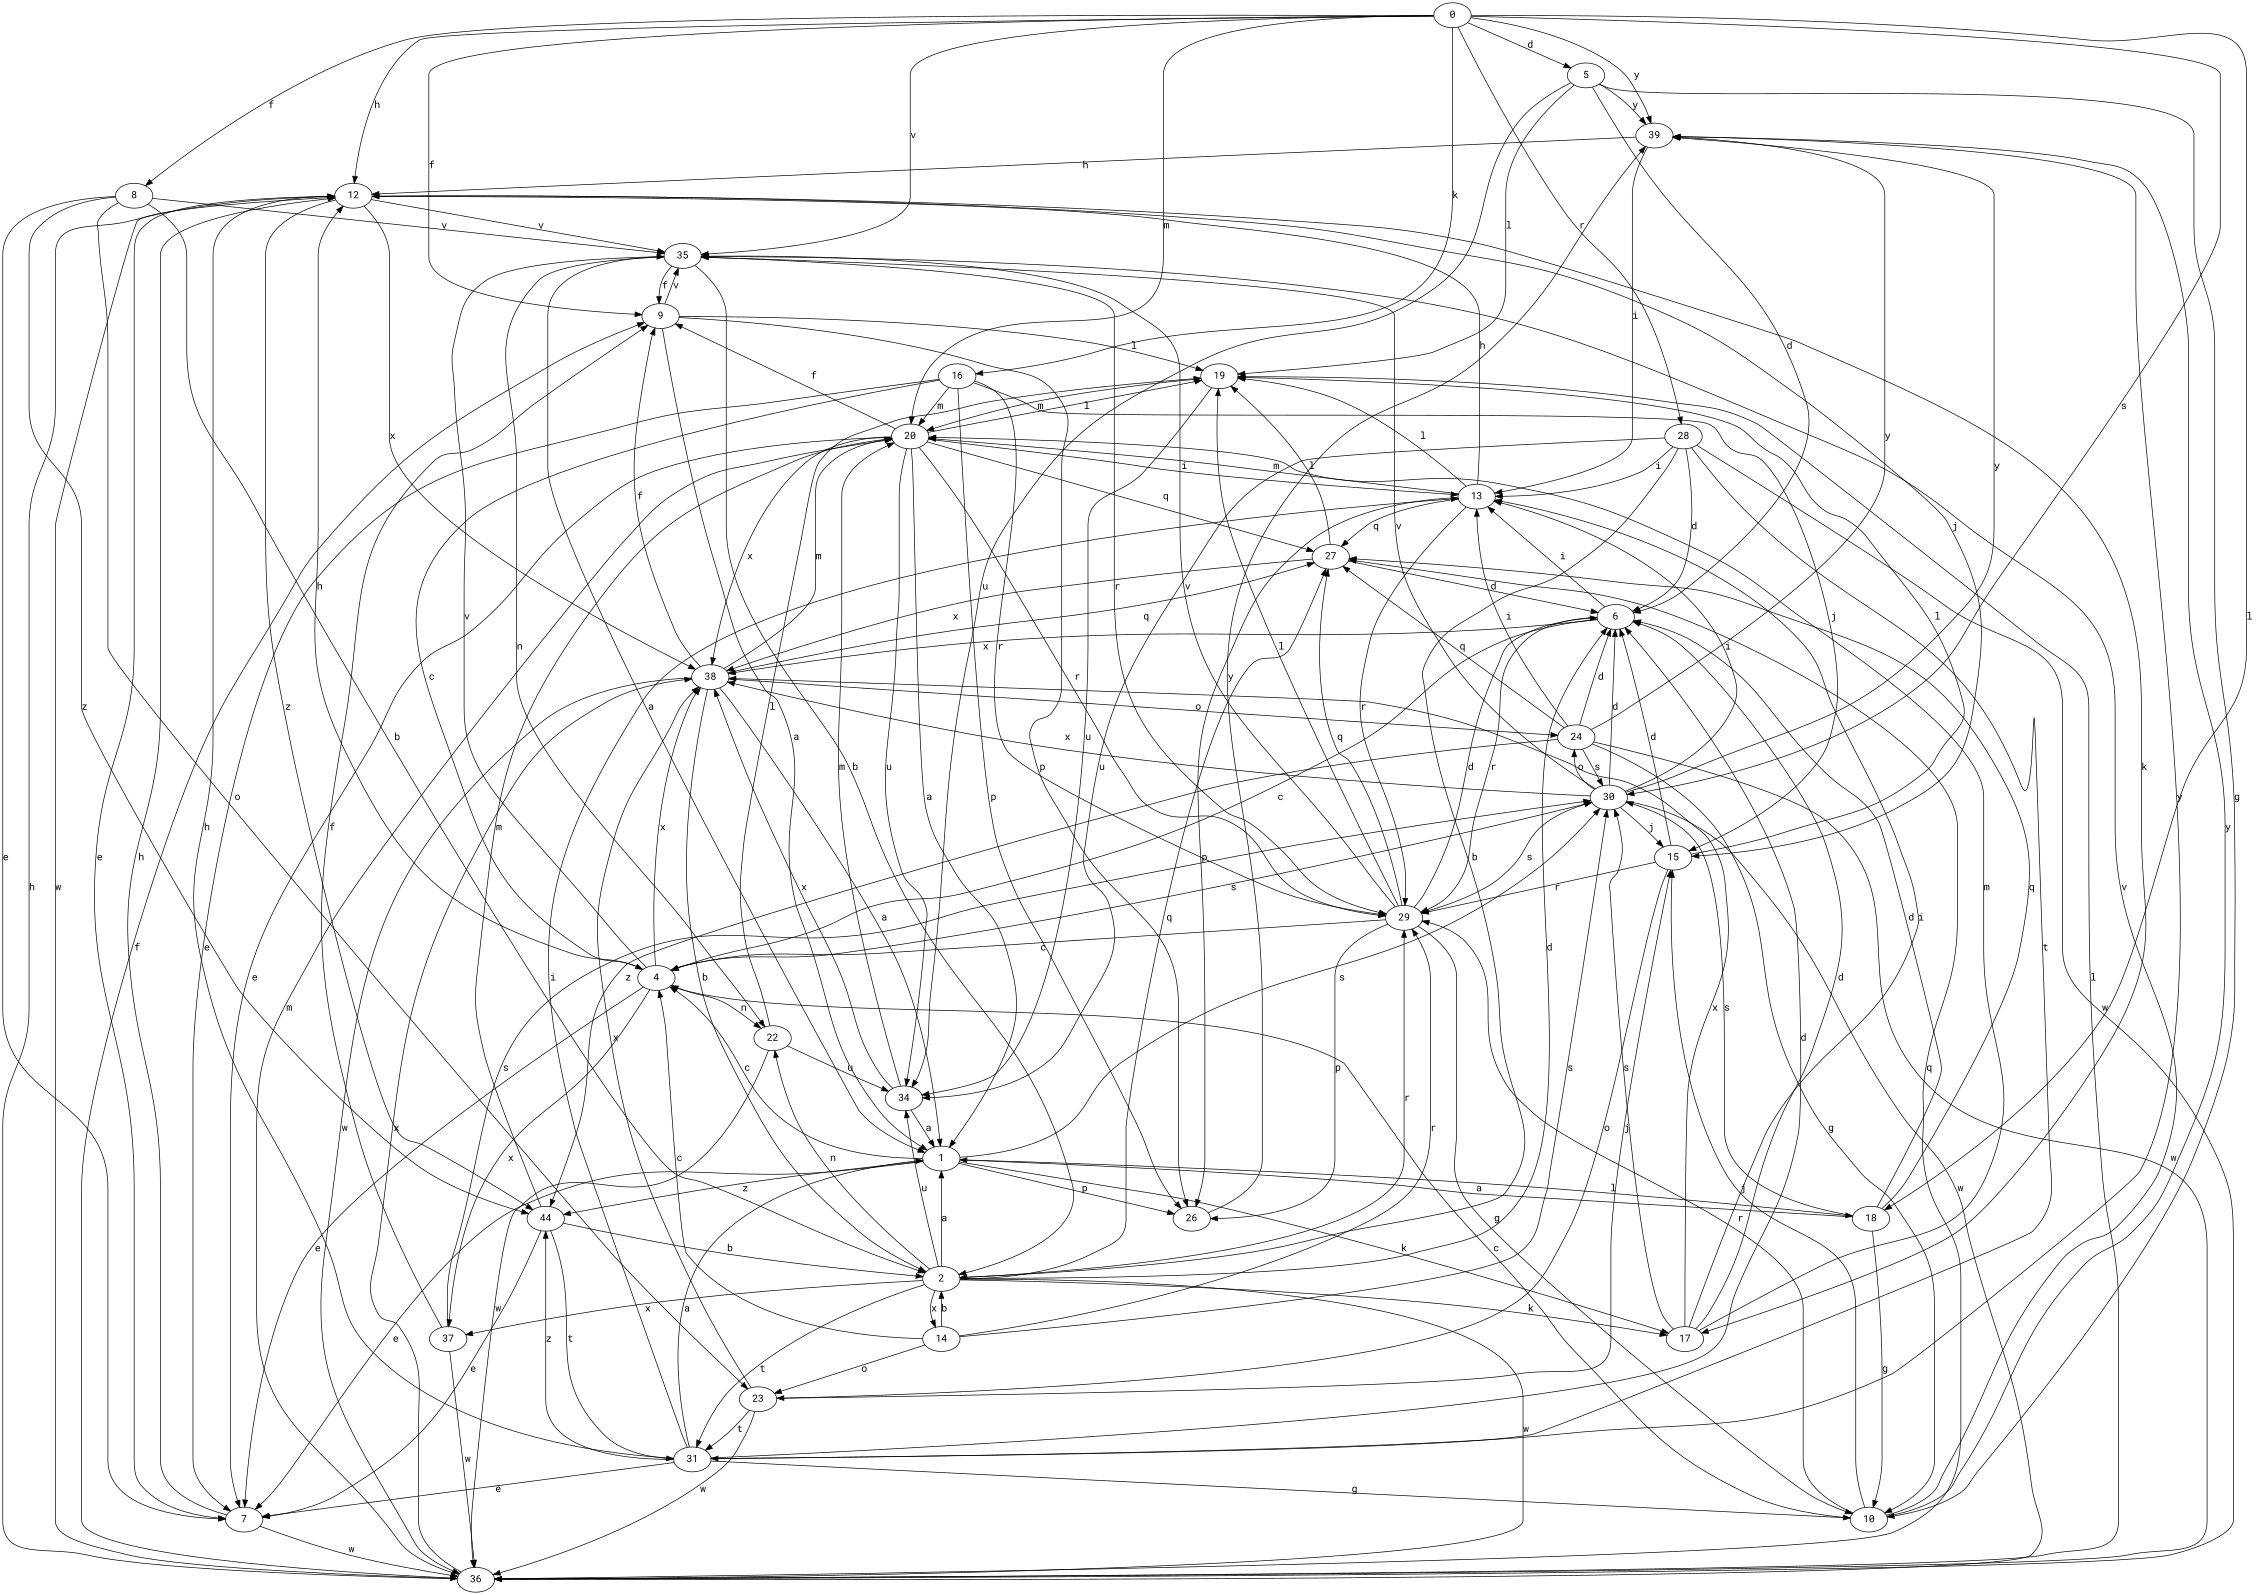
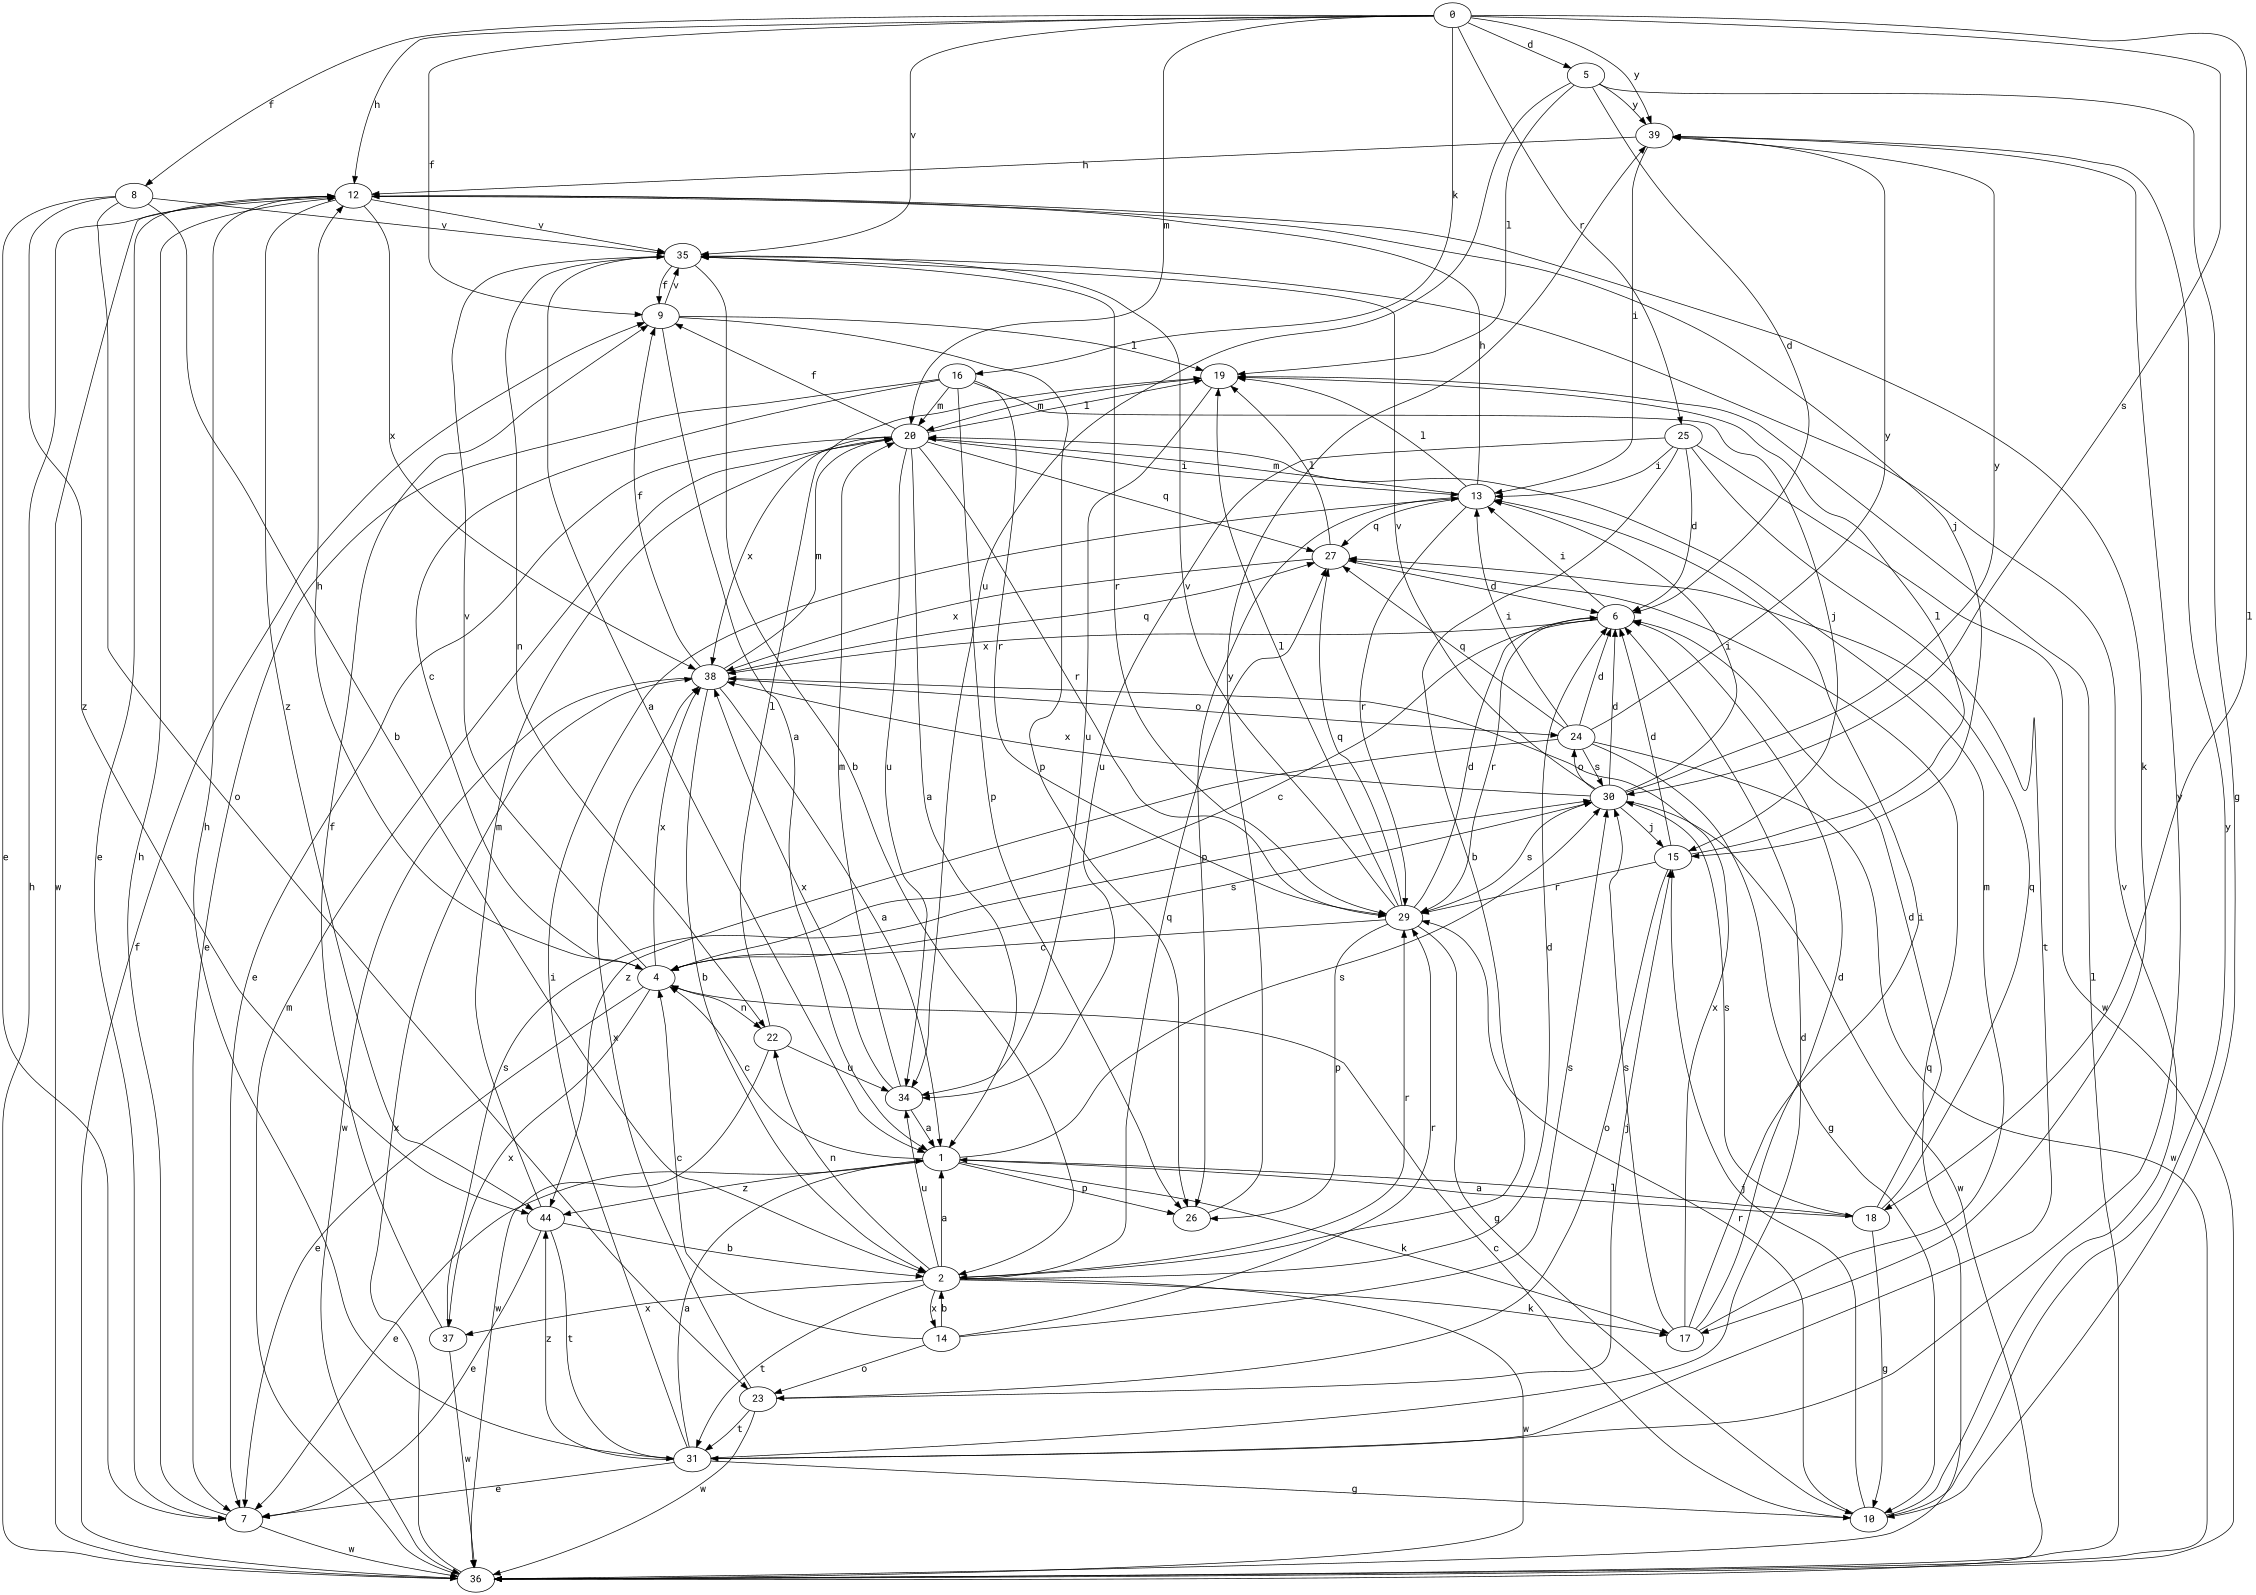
  strict digraph {
    fontname="Roboto Mono"
    node [fontname="Roboto Mono"]
    edge [fontname="Roboto Mono"]
    0
    5
    8
    9
    12
    16
    18
    20
-   28
+   28 [label=25]
    30
    35
    39
    6
    34
    10
    19
    7
    44
    2
    23
    1
    26
    17
    36
    38
    15
    4
    29
    27
    13
    31
    24
    22
    37
    14
    0 -> 5 [label=d]
    0 -> 8 [label=f]
    0 -> 9 [label=f]
    0 -> 12 [label=h]
    0 -> 16 [label=k]
    0 -> 18 [label=l]
    0 -> 20 [label=m]
    0 -> 28 [label=r]
    0 -> 30 [label=s]
    0 -> 35 [label=v]
    0 -> 39 [label=y]
    5 -> 39 [label=y]
    5 -> 6 [label=d]
    5 -> 34 [label=u]
    5 -> 10 [label=g]
    5 -> 19 [label=l]
    8 -> 35 [label=v]
    8 -> 7 [label=e]
    8 -> 44 [label=z]
    8 -> 2 [label=b]
    8 -> 23 [label=o]
    9 -> 35 [label=v]
    9 -> 19 [label=l]
    9 -> 1 [label=a]
    9 -> 26 [label=p]
    12 -> 35 [label=v]
    12 -> 7 [label=e]
    12 -> 44 [label=z]
    12 -> 17 [label=k]
    12 -> 36 [label=w]
    12 -> 38 [label=x]
    12 -> 15 [label=j]
    16 -> 20 [label=m]
    16 -> 7 [label=e]
    16 -> 26 [label=p]
    16 -> 15 [label=j]
    16 -> 4 [label=c]
    16 -> 29 [label=r]
    18 -> 30 [label=s]
    18 -> 6 [label=d]
    18 -> 10 [label=g]
    18 -> 1 [label=a]
    18 -> 27 [label=q]
    20 -> 9 [label=f]
    20 -> 34 [label=u]
    20 -> 19 [label=l]
    20 -> 7 [label=e]
    20 -> 1 [label=a]
    20 -> 38 [label=x]
    20 -> 29 [label=r]
    20 -> 27 [label=q]
    20 -> 13 [label=i]
    28 -> 6 [label=d]
    28 -> 34 [label=u]
    28 -> 2 [label=b]
    28 -> 36 [label=w]
    28 -> 13 [label=i]
    28 -> 31 [label=t]
    30 -> 35 [label=v]
    30 -> 39 [label=y]
    30 -> 6 [label=d]
    30 -> 36 [label=w]
    30 -> 38 [label=x]
    30 -> 15 [label=j]
    30 -> 13 [label=i]
    30 -> 24 [label=o]
    35 -> 9 [label=f]
    35 -> 2 [label=b]
    35 -> 1 [label=a]
    35 -> 29 [label=r]
    35 -> 22 [label=n]
    39 -> 12 [label=h]
    39 -> 13 [label=i]
    6 -> 38 [label=x]
    6 -> 4 [label=c]
    6 -> 29 [label=r]
    6 -> 13 [label=i]
    34 -> 20 [label=m]
    34 -> 1 [label=a]
    34 -> 38 [label=x]
    10 -> 35 [label=v]
    10 -> 39 [label=y]
    10 -> 15 [label=j]
    10 -> 4 [label=c]
    10 -> 29 [label=r]
    19 -> 20 [label=m]
    19 -> 34 [label=u]
    7 -> 12 [label=h]
    7 -> 36 [label=w]
    44 -> 20 [label=m]
    44 -> 7 [label=e]
    44 -> 2 [label=b]
    44 -> 31 [label=t]
    2 -> 6 [label=d]
    2 -> 34 [label=u]
    2 -> 1 [label=a]
    2 -> 17 [label=k]
    2 -> 36 [label=w]
    2 -> 29 [label=r]
    2 -> 27 [label=q]
    2 -> 31 [label=t]
    2 -> 22 [label=n]
    2 -> 37 [label=x]
    2 -> 14 [label=x]
    23 -> 36 [label=w]
    23 -> 38 [label=x]
    23 -> 15 [label=j]
    23 -> 31 [label=t]
    1 -> 18 [label=l]
    1 -> 30 [label=s]
    1 -> 7 [label=e]
    1 -> 44 [label=z]
    1 -> 26 [label=p]
    1 -> 17 [label=k]
    1 -> 4 [label=c]
    26 -> 39 [label=y]
    17 -> 20 [label=m]
    17 -> 30 [label=s]
    17 -> 6 [label=d]
    17 -> 38 [label=x]
    17 -> 13 [label=i]
    36 -> 9 [label=f]
    36 -> 12 [label=h]
    36 -> 20 [label=m]
    36 -> 19 [label=l]
    36 -> 38 [label=x]
    36 -> 27 [label=q]
    38 -> 9 [label=f]
    38 -> 20 [label=m]
    38 -> 2 [label=b]
    38 -> 1 [label=a]
    38 -> 36 [label=w]
    38 -> 27 [label=q]
    38 -> 24 [label=o]
    15 -> 6 [label=d]
    15 -> 19 [label=l]
    15 -> 23 [label=o]
    15 -> 29 [label=r]
    4 -> 12 [label=h]
    4 -> 30 [label=s]
    4 -> 35 [label=v]
    4 -> 7 [label=e]
    4 -> 38 [label=x]
    4 -> 22 [label=n]
    4 -> 37 [label=x]
    29 -> 30 [label=s]
    29 -> 35 [label=v]
    29 -> 6 [label=d]
    29 -> 10 [label=g]
    29 -> 19 [label=l]
    29 -> 26 [label=p]
    29 -> 4 [label=c]
    29 -> 27 [label=q]
    27 -> 6 [label=d]
    27 -> 19 [label=l]
    27 -> 38 [label=x]
    13 -> 12 [label=h]
    13 -> 20 [label=m]
    13 -> 19 [label=l]
    13 -> 26 [label=p]
    13 -> 29 [label=r]
    13 -> 27 [label=q]
    31 -> 12 [label=h]
    31 -> 39 [label=y]
    31 -> 6 [label=d]
    31 -> 10 [label=g]
    31 -> 7 [label=e]
    31 -> 44 [label=z]
    31 -> 1 [label=a]
    31 -> 13 [label=i]
    24 -> 30 [label=s]
    24 -> 39 [label=y]
    24 -> 6 [label=d]
    24 -> 10 [label=g]
    24 -> 44 [label=z]
    24 -> 36 [label=w]
    24 -> 27 [label=q]
    24 -> 13 [label=i]
    22 -> 34 [label=u]
    22 -> 19 [label=l]
    22 -> 36 [label=w]
    37 -> 9 [label=f]
    37 -> 30 [label=s]
    37 -> 36 [label=w]
    14 -> 30 [label=s]
    14 -> 2 [label=b]
    14 -> 23 [label=o]
    14 -> 4 [label=c]
    14 -> 29 [label=r]
  }
